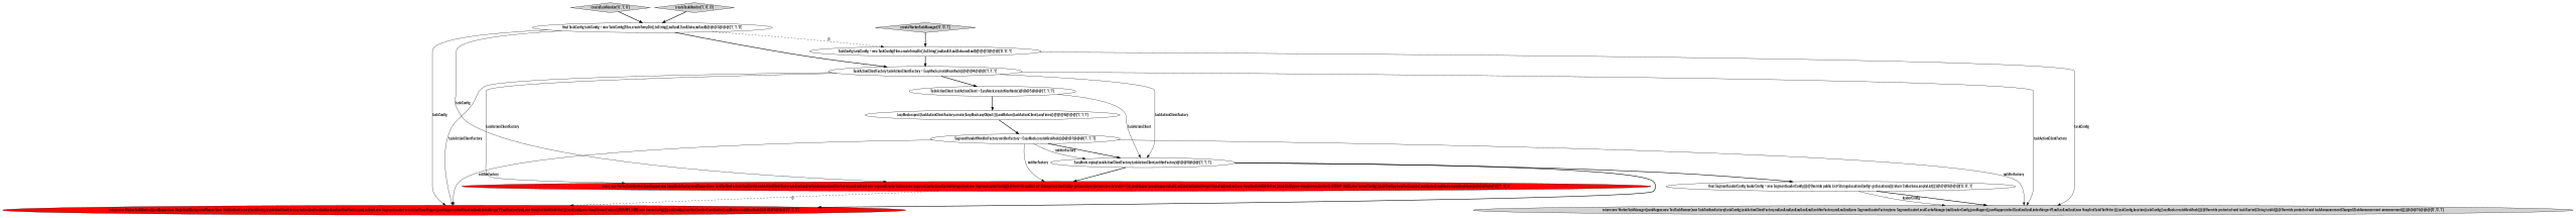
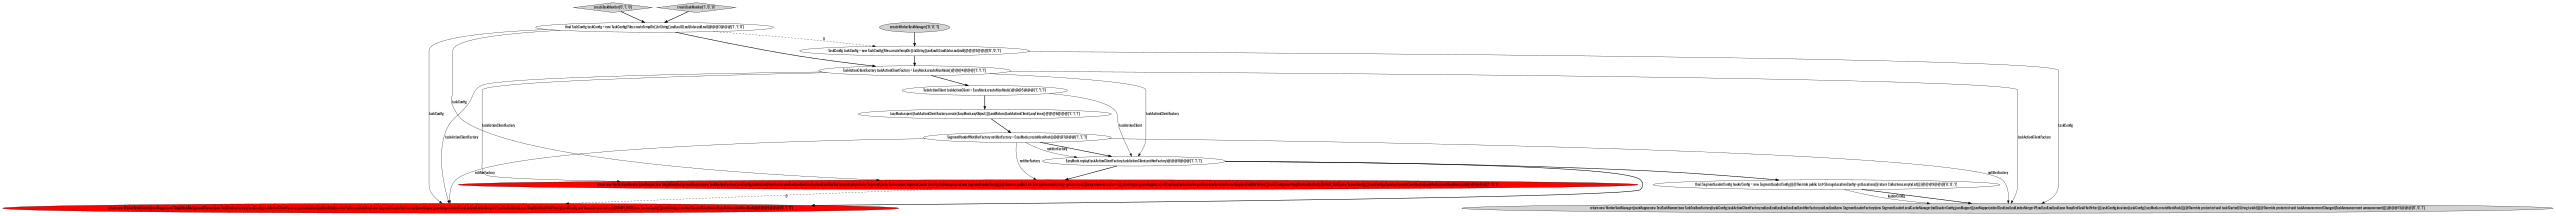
  digraph {
    fontname=Oswald
    node [fillcolor=white shape=ellipse style=filled fontname=Oswald]
    edge [style=solid fontname=Oswald]
    n1 [label="SegmentHandoffNotifierFactory notifierFactory = EasyMock.createNiceMock()@@@7@@@['1', '1', '1']"]
    n2 [fillcolor=red label="return new WorkerTaskMonitor(jsonMapper,new SingleTaskBackgroundRunner(new TaskToolboxFactory(taskConfig,taskActionClientFactory,null,null,null,null,null,null,null,notifierFactory,null,null,null,new SegmentLoaderFactory(null,jsonMapper),jsonMapper,indexIO,null,null,null,indexMergerV9,null,null,null,null,new NoopTestTaskFileWriter()),taskConfig,new NoopServiceEmitter(),DUMMY_NODE,new ServerConfig()),taskConfig,cf,workerCuratorCoordinator,EasyMock.createNiceMock())@@@9@@@['0', '1', '0']"]
    n3 [fillcolor=lightgray label="return new WorkerTaskManager(jsonMapper,new TestTaskRunner(new TaskToolboxFactory(taskConfig,taskActionClientFactory,null,null,null,null,null,null,null,notifierFactory,null,null,null,new SegmentLoaderFactory(new SegmentLoaderLocalCacheManager(null,loaderConfig,jsonMapper)),jsonMapper,indexIO,null,null,null,indexMergerV9,null,null,null,null,new NoopTestTaskFileWriter()),taskConfig,location),taskConfig,EasyMock.createNiceMock()){@Override protected void taskStarted(String taskId){}@Override protected void taskAnnouncementChanged(TaskAnnouncement announcement){}}@@@15@@@['0', '0', '1']"]
    n4 [label="EasyMock.replay(taskActionClientFactory,taskActionClient,notifierFactory)@@@8@@@['1', '1', '1']"]
    n5 [fillcolor=red label="return new WorkerTaskMonitor(jsonMapper,new SingleTaskBackgroundRunner(new TaskToolboxFactory(taskConfig,taskActionClientFactory,null,null,null,null,null,null,null,notifierFactory,null,null,null,new SegmentLoaderFactory(new SegmentLoaderLocalCacheManager(null,new SegmentLoaderConfig(){@Override public List<StorageLocationConfig> getLocations(){return new ArrayList<>()}},jsonMapper)),jsonMapper,indexIO,null,null,null,indexMergerV9,null,null,null,null,new NoopTestTaskFileWriter()),taskConfig,new NoopServiceEmitter(),DUMMY_NODE,new ServerConfig()),taskConfig,cf,workerCuratorCoordinator,EasyMock.createNiceMock())@@@9@@@['1', '0', '0']"]
    n6 [label="EasyMock.expect(taskActionClientFactory.create(EasyMock.anyObject())).andReturn(taskActionClient).anyTimes()@@@6@@@['1', '1', '1']"]
    n7 [label="final TaskConfig taskConfig = new TaskConfig(Files.createTempDir().toString(),null,null,0,null,false,null,null)@@@3@@@['1', '1', '0']"]
    n8 [label="TaskConfig taskConfig = new TaskConfig(Files.createTempDir().toString(),null,null,0,null,false,null,null)@@@3@@@['0', '0', '1']"]
    n9 [label="TaskActionClientFactory taskActionClientFactory = EasyMock.createNiceMock()@@@4@@@['1', '1', '1']"]
    n10 [fillcolor=lightgray label="createTaskMonitor['0', '1', '0']" shape=diamond]
    n11 [label="TaskActionClient taskActionClient = EasyMock.createNiceMock()@@@5@@@['1', '1', '1']"]
    n12 [fillcolor=lightgray label="createTaskMonitor['1', '0', '0']" shape=diamond]
-   n13 [fillcolor=lightgray label="createWorkerTaskManager['0', '0', '1']" shape=diamond]
+   n13 [fillcolor=lightgray label="createWorkerTaskManager['0', '0', '1']"]
    n14 [label="final SegmentLoaderConfig loaderConfig = new SegmentLoaderConfig(){@Override public List<StorageLocationConfig> getLocations(){return Collections.emptyList()}}@@@9@@@['0', '0', '1']"]
    n1 -> n2 [label=notifierFactory]
    n1 -> n3 [label=notifierFactory]
    n1 -> n4 [style=bold]
    n1 -> n4 [label=notifierFactory]
    n1 -> n5 [label=notifierFactory]
    n4 -> n2 [style=bold]
    n4 -> n5 [style=bold]
    n4 -> n14 [style=bold]
    n5 -> n2 [label=0 style=dashed]
    n6 -> n1 [style=bold]
    n7 -> n2 [label=taskConfig]
    n7 -> n5 [label=taskConfig]
    n7 -> n8 [label=0 style=dashed]
    n7 -> n9 [style=bold]
    n8 -> n3 [label=taskConfig]
    n8 -> n9 [style=bold]
    n9 -> n2 [label=taskActionClientFactory]
    n9 -> n3 [label=taskActionClientFactory]
    n9 -> n4 [label=taskActionClientFactory]
    n9 -> n5 [label=taskActionClientFactory]
    n9 -> n11 [style=bold]
    n10 -> n7 [style=bold]
    n11 -> n4 [label=taskActionClient]
    n11 -> n6 [style=bold]
    n12 -> n7 [style=bold]
    n13 -> n8 [style=bold]
    n14 -> n3 [style=bold]
    n14 -> n3 [label=loaderConfig]
  }
